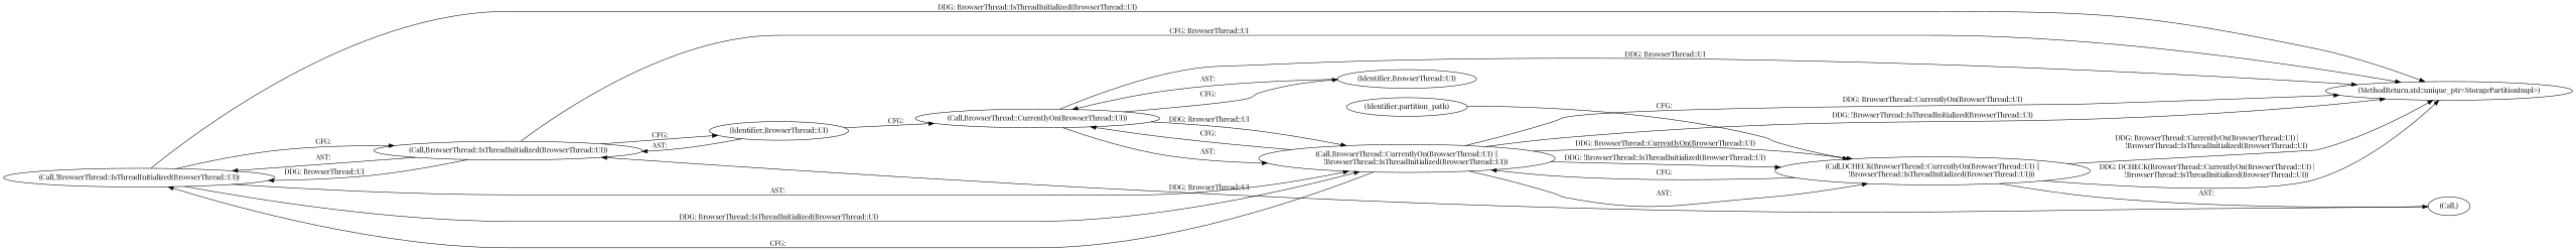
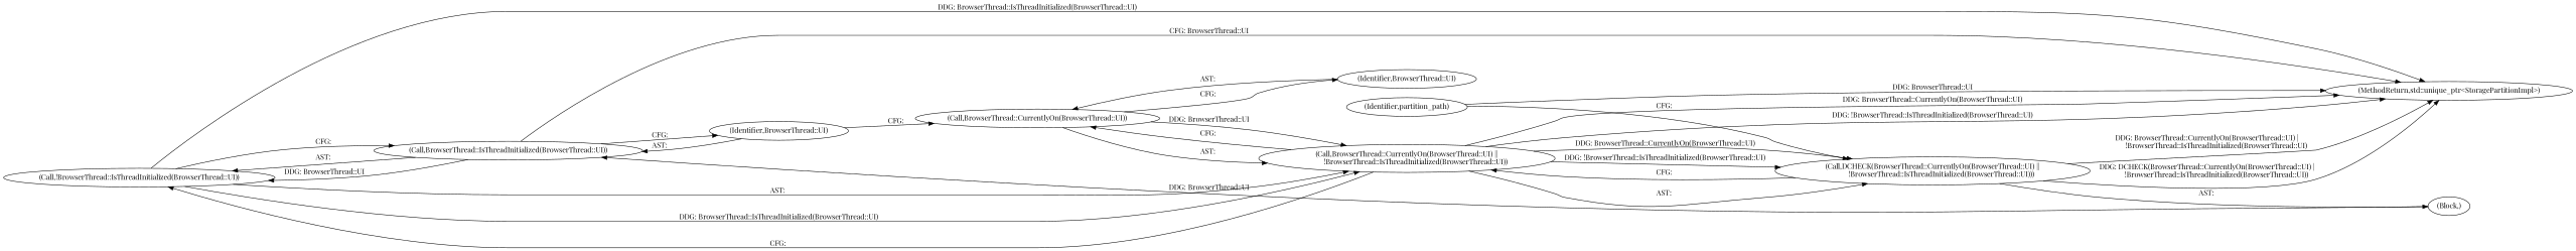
  digraph {
    fontname="Playfair Display"
    rankdir=LR
    node [fontname="Playfair Display"]
    edge [fontname="Playfair Display"]
    n1 [label="(Call,!BrowserThread::IsThreadInitialized(BrowserThread::UI))"]
    n2 [label="(Call,BrowserThread::IsThreadInitialized(BrowserThread::UI))"]
    n3 [label="(Call,BrowserThread::CurrentlyOn(BrowserThread::UI) ||\n         !BrowserThread::IsThreadInitialized(BrowserThread::UI))"]
    n4 [label="(MethodReturn,std::unique_ptr<StoragePartitionImpl>)"]
    n5 [label="(Identifier,BrowserThread::UI)"]
    n6 [label="(Call,BrowserThread::CurrentlyOn(BrowserThread::UI))"]
    n7 [label="(Call,DCHECK(BrowserThread::CurrentlyOn(BrowserThread::UI) ||\n         !BrowserThread::IsThreadInitialized(BrowserThread::UI)))"]
    n8 [label="(Identifier,BrowserThread::UI)"]
-   n9 [label="(Call,)"]
+   n9 [label="(Block,)"]
    n10 [label="(Identifier,partition_path)"]
    n1 -> n2 [label="CFG: "]
    n1 -> n3 [label="AST: "]
    n1 -> n3 [label="DDG: BrowserThread::IsThreadInitialized(BrowserThread::UI)"]
    n1 -> n4 [label="DDG: BrowserThread::IsThreadInitialized(BrowserThread::UI)"]
    n2 -> n1 [label="AST: "]
    n2 -> n1 [label="DDG: BrowserThread::UI"]
    n2 -> n4 [label="CFG: BrowserThread::UI"]
    n2 -> n5 [label="CFG: "]
    n3 -> n1 [label="CFG: "]
    n3 -> n4 [label="DDG: BrowserThread::CurrentlyOn(BrowserThread::UI)"]
    n3 -> n4 [label="DDG: !BrowserThread::IsThreadInitialized(BrowserThread::UI)"]
    n3 -> n6 [label="CFG: "]
    n3 -> n7 [label="AST: "]
    n3 -> n7 [label="DDG: BrowserThread::CurrentlyOn(BrowserThread::UI)"]
    n3 -> n7 [label="DDG: !BrowserThread::IsThreadInitialized(BrowserThread::UI)"]
    n5 -> n2 [label="AST: "]
    n5 -> n6 [label="CFG: "]
    n6 -> n3 [label="AST: "]
    n6 -> n3 [label="DDG: BrowserThread::UI"]
-   n6 -> n4 [label="DDG: BrowserThread::UI"]
+   n10 -> n4 [label="DDG: BrowserThread::UI"]
    n6 -> n8 [label="CFG: "]
    n7 -> n3 [label="CFG: "]
    n7 -> n4 [label="DDG: BrowserThread::CurrentlyOn(BrowserThread::UI) ||\n         !BrowserThread::IsThreadInitialized(BrowserThread::UI)"]
    n7 -> n4 [label="DDG: DCHECK(BrowserThread::CurrentlyOn(BrowserThread::UI) ||\n         !BrowserThread::IsThreadInitialized(BrowserThread::UI))"]
    n7 -> n9 [label="AST: "]
    n8 -> n6 [label="AST: "]
    n9 -> n2 [label="DDG: BrowserThread::UI"]
    n10 -> n7 [label="CFG: "]
  }
